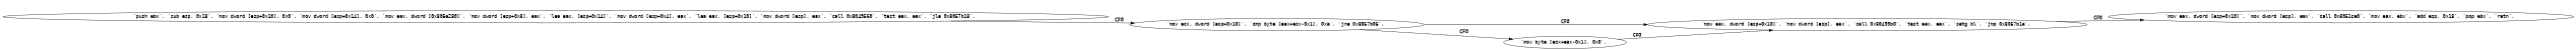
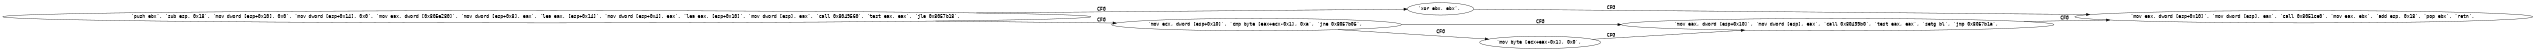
  digraph {
    rankdir=LR
    fontname="DejaVu Sans Mono"
    node [fontname="DejaVu Sans Mono"]
    edge [fontname="DejaVu Sans Mono"]
    n1 [label="'push ebx', 'sub esp, 0x18', 'mov dword [esp+0x10], 0x0', 'mov dword [esp+0x14], 0x0', 'mov eax, dword [0x805e280]', 'mov dword [esp+0x8], eax', 'lea eax, [esp+0x14]', 'mov dword [esp+0x4], eax', 'lea eax, [esp+0x10]', 'mov dword [esp], eax', 'call 0x8049560', 'test eax, eax', 'jle 0x8057b18', "]
+   n2 [label="'xor ebx, ebx', "]
    n3 [label="'mov ecx, dword [esp+0x10]', 'cmp byte [eax+ecx-0x1], 0xa', 'jne 0x8057b05', "]
    n4 [label="'mov eax, dword [esp+0x10]', 'mov dword [esp], eax', 'call 0x8051ce0', 'mov eax, ebx', 'add esp, 0x18', 'pop ebx', 'retn', "]
    n5 [label="'mov eax, dword [esp+0x10]', 'mov dword [esp], eax', 'call 0x80499b0', 'test eax, eax', 'setg bl', 'jmp 0x8057b1a', "]
    n6 [label="'mov byte [ecx+eax-0x1], 0x0', "]
+   n1 -> n2 [label=CFG]
    n1 -> n3 [label=CFG]
+   n2 -> n4 [label=CFG]
    n3 -> n5 [label=CFG]
    n3 -> n6 [label=CFG]
    n5 -> n4 [label=CFG]
    n6 -> n5 [label=CFG]
  }
